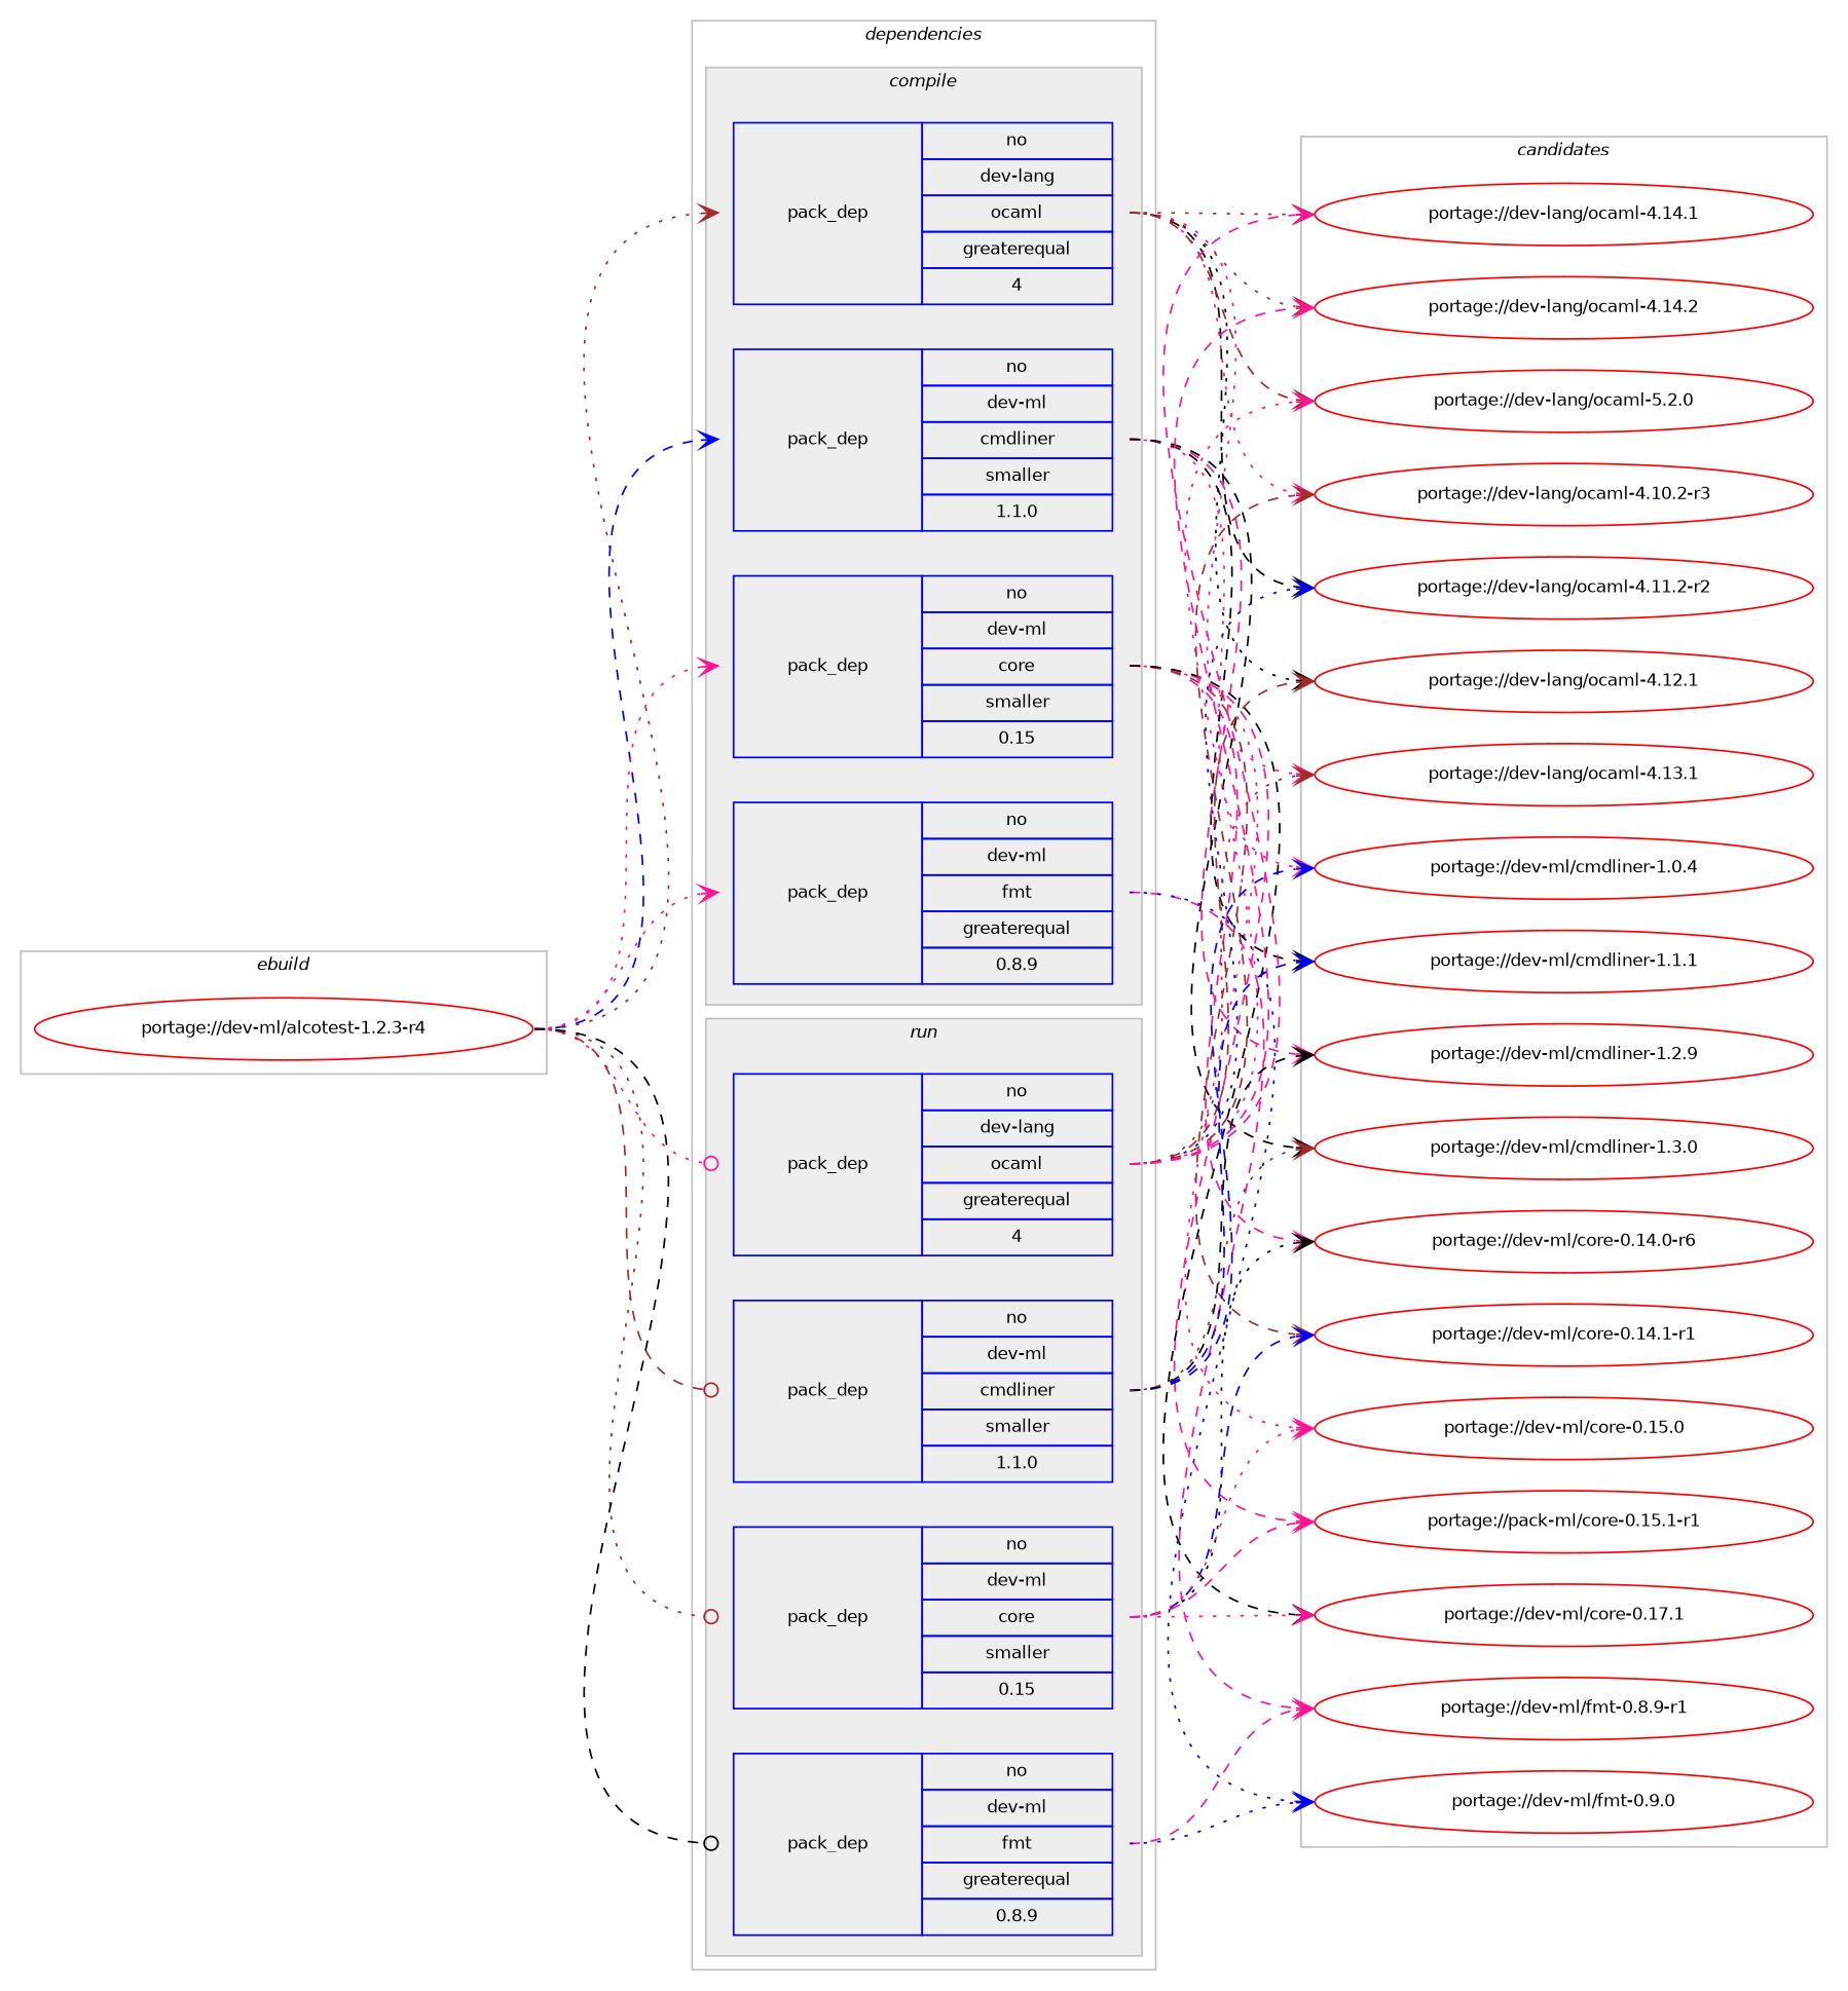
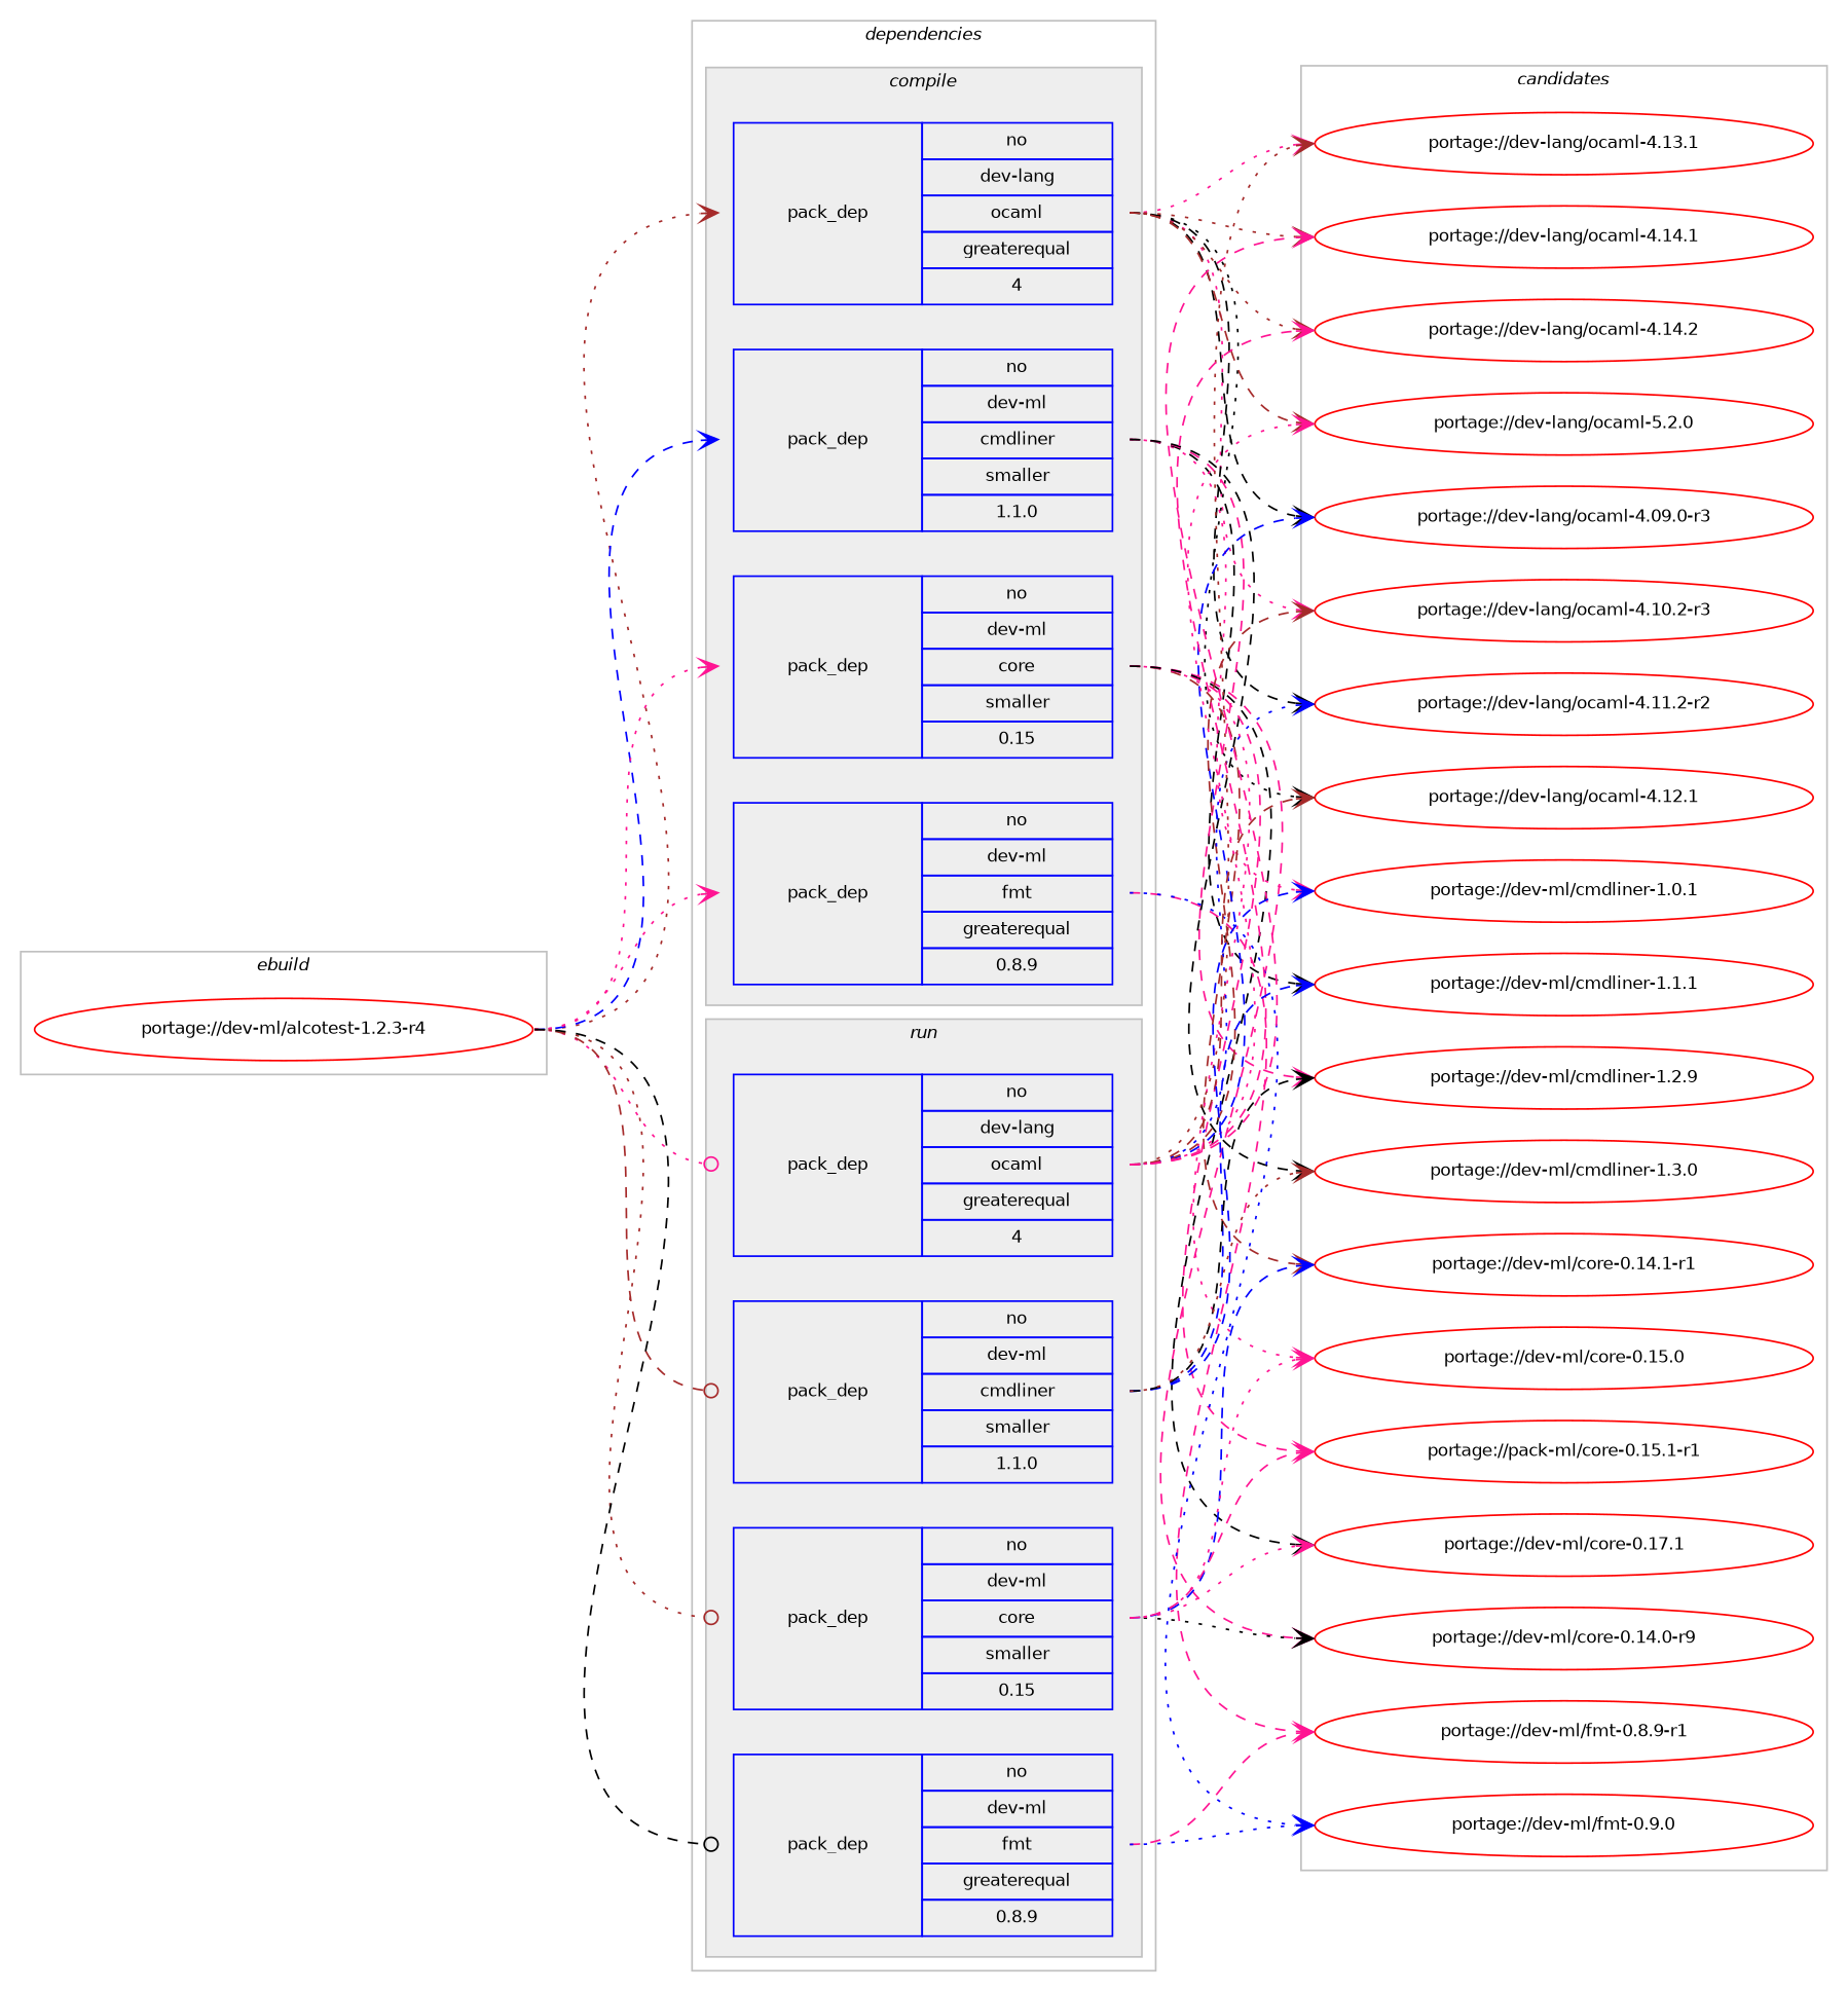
  digraph {
    compound=true
    concentrate=true
    fontname=Helvetica
    fontsize=10
    newrank=true
    rankdir=LR
    ranksep=1.5
    node [color=red fontname=Helvetica fontsize=10]
    edge [arrowhead=vee color=deeppink headport=w style=dashed tailport=e weight=100]
    n1 [label="portage://dev-ml/alcotest-1.2.3-r4" width=4]
    n2 [color=blue label=<<TABLE BORDER="0" CELLBORDER="1" CELLSPACING="0" CELLPADDING="4" WIDTH="220"><TR><TD ROWSPAN="6" CELLPADDING="30">pack_dep</TD></TR><TR><TD WIDTH="110">no</TD></TR><TR><TD>dev-lang</TD></TR><TR><TD>ocaml</TD></TR><TR><TD>greaterequal</TD></TR><TR><TD>4</TD></TR></TABLE>> shape=none]
    n3 [color=blue label=<<TABLE BORDER="0" CELLBORDER="1" CELLSPACING="0" CELLPADDING="4" WIDTH="220"><TR><TD ROWSPAN="6" CELLPADDING="30">pack_dep</TD></TR><TR><TD WIDTH="110">no</TD></TR><TR><TD>dev-ml</TD></TR><TR><TD>cmdliner</TD></TR><TR><TD>smaller</TD></TR><TR><TD>1.1.0</TD></TR></TABLE>> shape=none]
    n4 [color=blue label=<<TABLE BORDER="0" CELLBORDER="1" CELLSPACING="0" CELLPADDING="4" WIDTH="220"><TR><TD ROWSPAN="6" CELLPADDING="30">pack_dep</TD></TR><TR><TD WIDTH="110">no</TD></TR><TR><TD>dev-ml</TD></TR><TR><TD>core</TD></TR><TR><TD>smaller</TD></TR><TR><TD>0.15</TD></TR></TABLE>> shape=none]
    n5 [color=blue label=<<TABLE BORDER="0" CELLBORDER="1" CELLSPACING="0" CELLPADDING="4" WIDTH="220"><TR><TD ROWSPAN="6" CELLPADDING="30">pack_dep</TD></TR><TR><TD WIDTH="110">no</TD></TR><TR><TD>dev-ml</TD></TR><TR><TD>fmt</TD></TR><TR><TD>greaterequal</TD></TR><TR><TD>0.8.9</TD></TR></TABLE>> shape=none]
    n6 [color=blue label=<<TABLE BORDER="0" CELLBORDER="1" CELLSPACING="0" CELLPADDING="4" WIDTH="220"><TR><TD ROWSPAN="6" CELLPADDING="30">pack_dep</TD></TR><TR><TD WIDTH="110">no</TD></TR><TR><TD>dev-lang</TD></TR><TR><TD>ocaml</TD></TR><TR><TD>greaterequal</TD></TR><TR><TD>4</TD></TR></TABLE>> shape=none]
    n7 [color=blue label=<<TABLE BORDER="0" CELLBORDER="1" CELLSPACING="0" CELLPADDING="4" WIDTH="220"><TR><TD ROWSPAN="6" CELLPADDING="30">pack_dep</TD></TR><TR><TD WIDTH="110">no</TD></TR><TR><TD>dev-ml</TD></TR><TR><TD>cmdliner</TD></TR><TR><TD>smaller</TD></TR><TR><TD>1.1.0</TD></TR></TABLE>> shape=none]
    n8 [color=blue label=<<TABLE BORDER="0" CELLBORDER="1" CELLSPACING="0" CELLPADDING="4" WIDTH="220"><TR><TD ROWSPAN="6" CELLPADDING="30">pack_dep</TD></TR><TR><TD WIDTH="110">no</TD></TR><TR><TD>dev-ml</TD></TR><TR><TD>core</TD></TR><TR><TD>smaller</TD></TR><TR><TD>0.15</TD></TR></TABLE>> shape=none]
    n9 [color=blue label=<<TABLE BORDER="0" CELLBORDER="1" CELLSPACING="0" CELLPADDING="4" WIDTH="220"><TR><TD ROWSPAN="6" CELLPADDING="30">pack_dep</TD></TR><TR><TD WIDTH="110">no</TD></TR><TR><TD>dev-ml</TD></TR><TR><TD>fmt</TD></TR><TR><TD>greaterequal</TD></TR><TR><TD>0.8.9</TD></TR></TABLE>> shape=none]
+   n10 [label="portage://dev-lang/ocaml-4.09.0-r3" width=4]
    n11 [label="portage://dev-lang/ocaml-4.10.2-r3" width=4]
    n12 [label="portage://dev-lang/ocaml-4.11.2-r2" width=4]
    n13 [label="portage://dev-lang/ocaml-4.12.1" width=4]
    n14 [label="portage://dev-lang/ocaml-4.13.1" width=4]
    n15 [label="portage://dev-lang/ocaml-4.14.1" width=4]
    n16 [label="portage://dev-lang/ocaml-4.14.2" width=4]
    n17 [label="portage://dev-lang/ocaml-5.2.0" width=4]
-   n18 [label="portage://dev-ml/cmdliner-1.0.4" width=4]
+   n18 [label="portage://dev-ml/cmdliner-1.0.1" width=4]
    n19 [label="portage://dev-ml/cmdliner-1.1.1" width=4]
    n20 [label="portage://dev-ml/cmdliner-1.2.9" width=4]
    n21 [label="portage://dev-ml/cmdliner-1.3.0" width=4]
-   n22 [label="portage://dev-ml/core-0.14.0-r6" width=4]
+   n22 [label="portage://dev-ml/core-0.14.0-r9" width=4]
    n23 [label="portage://dev-ml/core-0.14.1-r1" width=4]
    n24 [label="portage://dev-ml/core-0.15.0" width=4]
    n25 [label="portage://pack-ml/core-0.15.1-r1" width=4]
    n26 [label="portage://dev-ml/core-0.17.1" width=4]
    n27 [label="portage://dev-ml/fmt-0.8.9-r1" width=4]
    n28 [label="portage://dev-ml/fmt-0.9.0" width=4]
    subgraph cluster_1 {
      color=gray
      label=<<i>ebuild</i>>
      rank=same
      n1
    }
    subgraph cluster_2 {
      color=gray
      label=<<i>dependencies</i>>
      subgraph cluster_3 {
        color=gray
        fillcolor="#eeeeee"
        label=<<i>compile</i>>
        style=filled
        subgraph sub_4 {
          color=gray
          fillcolor="#eeeeee"
          label=<<i>compile</i>>
          style=filled
          n2
        }
        subgraph sub_5 {
          color=gray
          fillcolor="#eeeeee"
          label=<<i>compile</i>>
          style=filled
          n3
        }
        subgraph sub_6 {
          color=gray
          fillcolor="#eeeeee"
          label=<<i>compile</i>>
          style=filled
          n4
        }
        subgraph sub_7 {
          color=gray
          fillcolor="#eeeeee"
          label=<<i>compile</i>>
          style=filled
          n5
        }
      }
      subgraph cluster_8 {
        color=gray
        fillcolor="#eeeeee"
        label=<<i>compile and run</i>>
        style=filled
      }
      subgraph cluster_9 {
        color=gray
        fillcolor="#eeeeee"
        label=<<i>run</i>>
        style=filled
        subgraph sub_10 {
          color=gray
          fillcolor="#eeeeee"
          label=<<i>run</i>>
          style=filled
          n6
        }
        subgraph sub_11 {
          color=gray
          fillcolor="#eeeeee"
          label=<<i>run</i>>
          style=filled
          n7
        }
        subgraph sub_12 {
          color=gray
          fillcolor="#eeeeee"
          label=<<i>run</i>>
          style=filled
          n8
        }
        subgraph sub_13 {
          color=gray
          fillcolor="#eeeeee"
          label=<<i>run</i>>
          style=filled
          n9
        }
      }
    }
    subgraph cluster_14 {
      color=gray
      label=<<i>candidates</i>>
      rank=same
      subgraph sub_15 {
        color=black
        label=<<i>candidates</i>>
        nodesep=1
        rank=same
+       n10
        n11
        n12
        n13
        n14
        n15
        n16
        n17
      }
      subgraph sub_16 {
        color=black
        label=<<i>candidates</i>>
        nodesep=1
        rank=same
        n18
        n19
        n20
        n21
      }
      subgraph sub_17 {
        color=black
        label=<<i>candidates</i>>
        nodesep=1
        rank=same
        n22
        n23
        n24
        n25
        n26
      }
      subgraph sub_18 {
        color=black
        label=<<i>candidates</i>>
        nodesep=1
        rank=same
        n27
        n28
      }
      subgraph sub_19 {
        color=black
        label=<<i>candidates</i>>
        nodesep=1
        rank=same
+       n10
        n11
        n12
        n13
        n14
        n15
        n16
        n17
      }
      subgraph sub_20 {
        color=black
        label=<<i>candidates</i>>
        nodesep=1
        rank=same
        n18
        n19
        n20
        n21
      }
      subgraph sub_21 {
        color=black
        label=<<i>candidates</i>>
        nodesep=1
        rank=same
        n22
        n23
        n24
        n25
        n26
      }
      subgraph sub_22 {
        color=black
        label=<<i>candidates</i>>
        nodesep=1
        rank=same
        n27
        n28
      }
    }
    n1 -> n2 [color=brown style=dotted weight=20]
    n1 -> n3 [color=blue weight=20]
    n1 -> n4 [style=dotted weight=20]
    n1 -> n5 [style=dotted weight=20]
    n1 -> n6 [arrowhead=odot style=dotted weight=20]
    n1 -> n7 [arrowhead=odot color=brown weight=20]
    n1 -> n8 [arrowhead=odot color=brown style=dotted weight=20]
    n1 -> n9 [arrowhead=odot color=black weight=20]
+   n2 -> n10 [color=black]
    n2 -> n11 [style=dotted]
    n2 -> n12 [color=black]
    n2 -> n13 [color=black style=dotted]
    n2 -> n14 [style=dotted]
    n2 -> n15 [color=brown style=dotted]
    n2 -> n16 [color=brown style=dotted]
    n2 -> n17 [color=brown]
    n3 -> n18 [style=dotted]
    n3 -> n19 [color=black]
    n3 -> n20
    n3 -> n21 [color=black]
    n4 -> n22
    n4 -> n23 [color=brown]
    n4 -> n24 [style=dotted]
    n4 -> n25
    n4 -> n26 [color=black]
    n5 -> n27
    n5 -> n28 [color=blue style=dotted]
+   n6 -> n10 [color=blue]
    n6 -> n11 [color=brown]
    n6 -> n12 [color=blue style=dotted]
    n6 -> n13 [color=brown]
    n6 -> n14 [color=brown style=dotted]
    n6 -> n15
    n6 -> n16
    n6 -> n17 [style=dotted]
    n7 -> n18 [color=blue]
    n7 -> n19 [color=blue]
    n7 -> n20 [color=black]
    n7 -> n21 [color=brown style=dotted]
    n8 -> n22 [color=black style=dotted]
    n8 -> n23 [color=blue]
    n8 -> n24 [style=dotted]
    n8 -> n25
    n8 -> n26 [style=dotted]
    n9 -> n27
    n9 -> n28 [color=blue style=dotted]
  }
